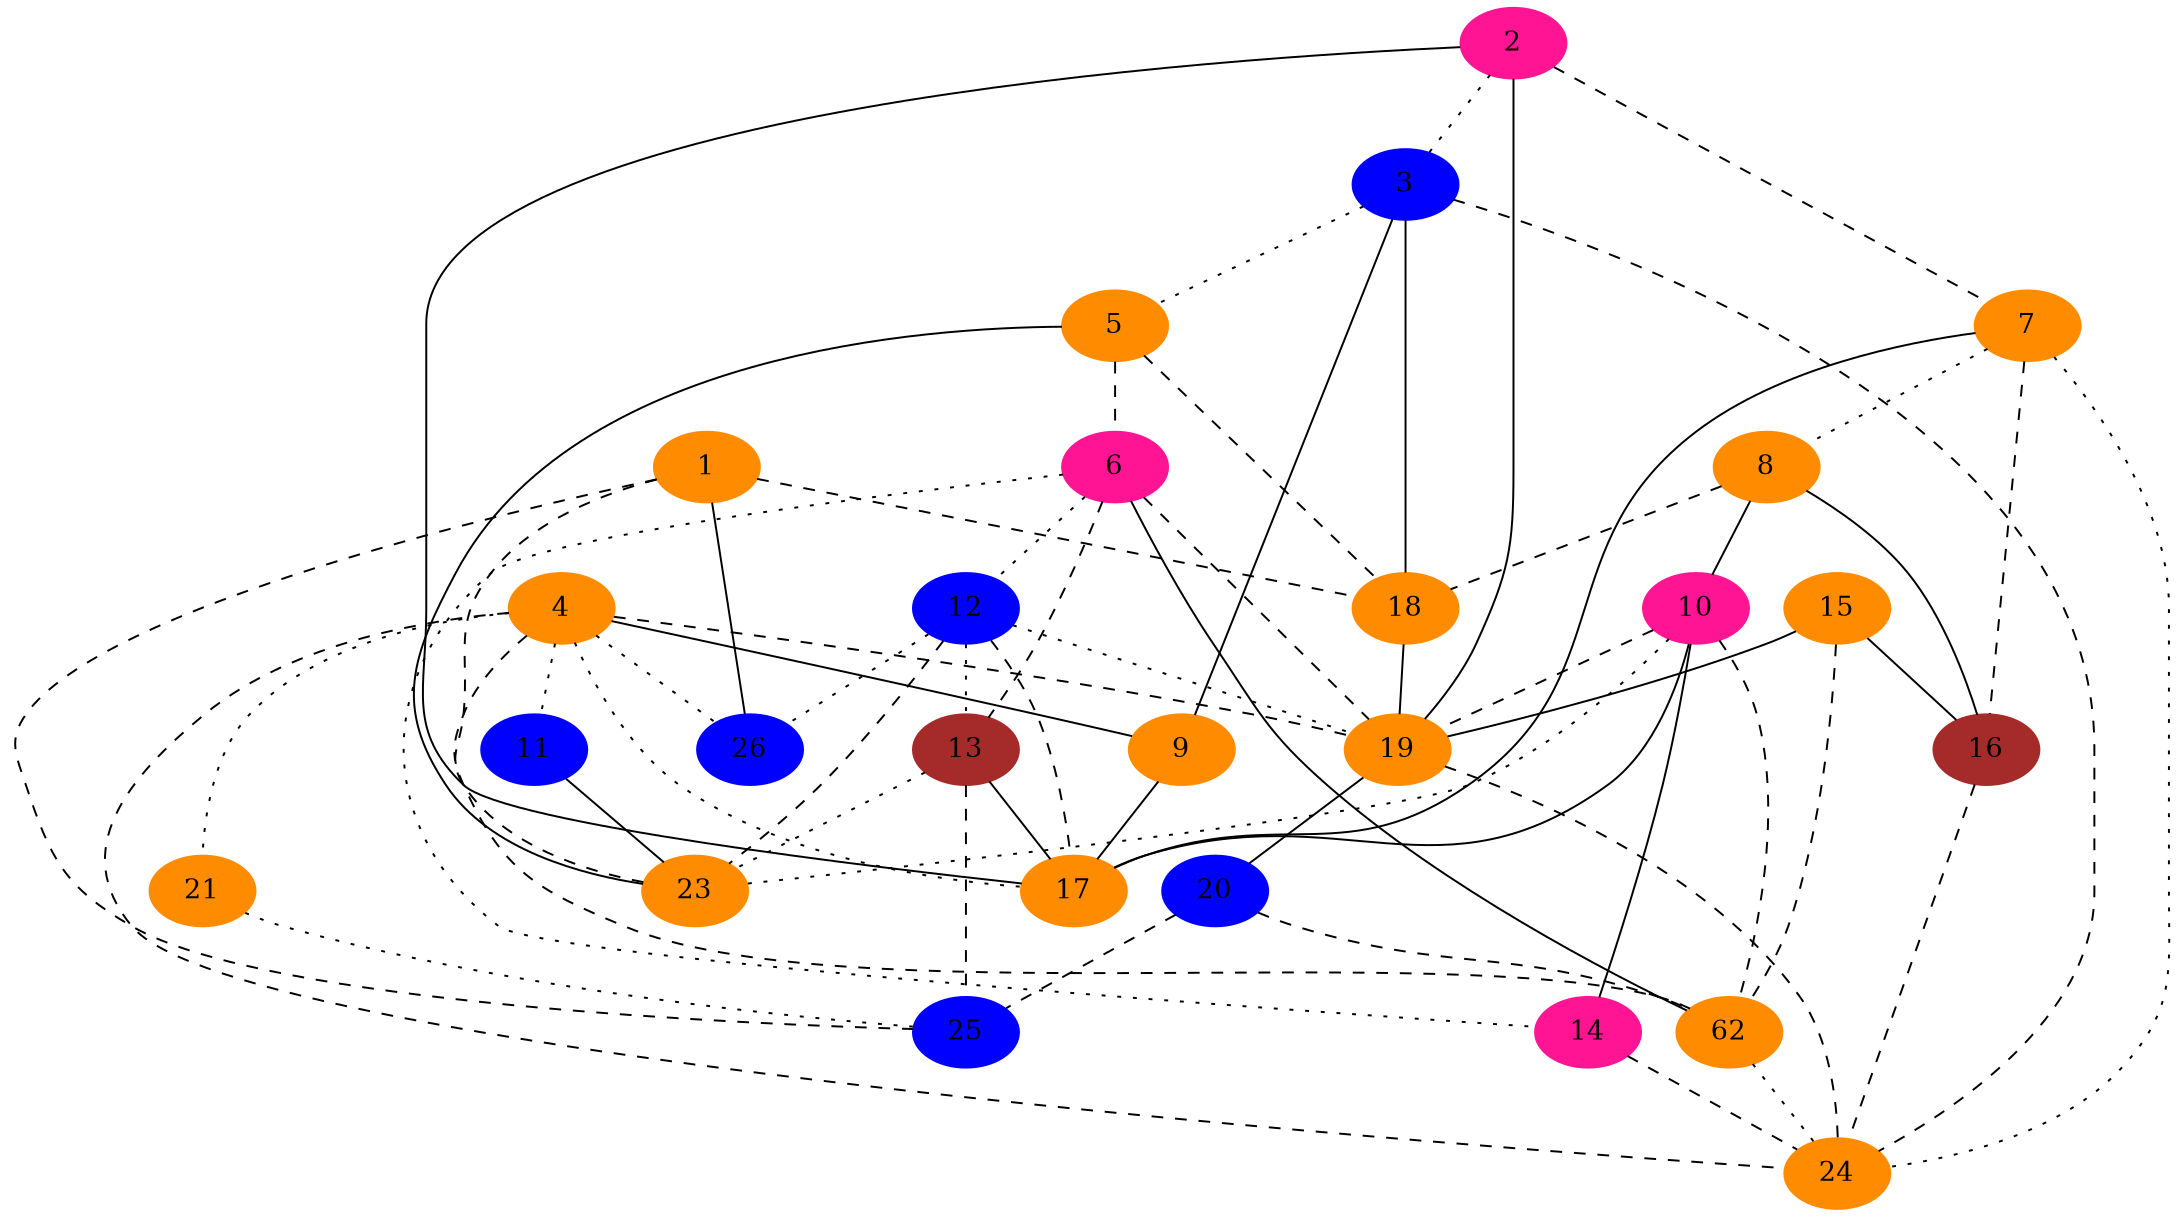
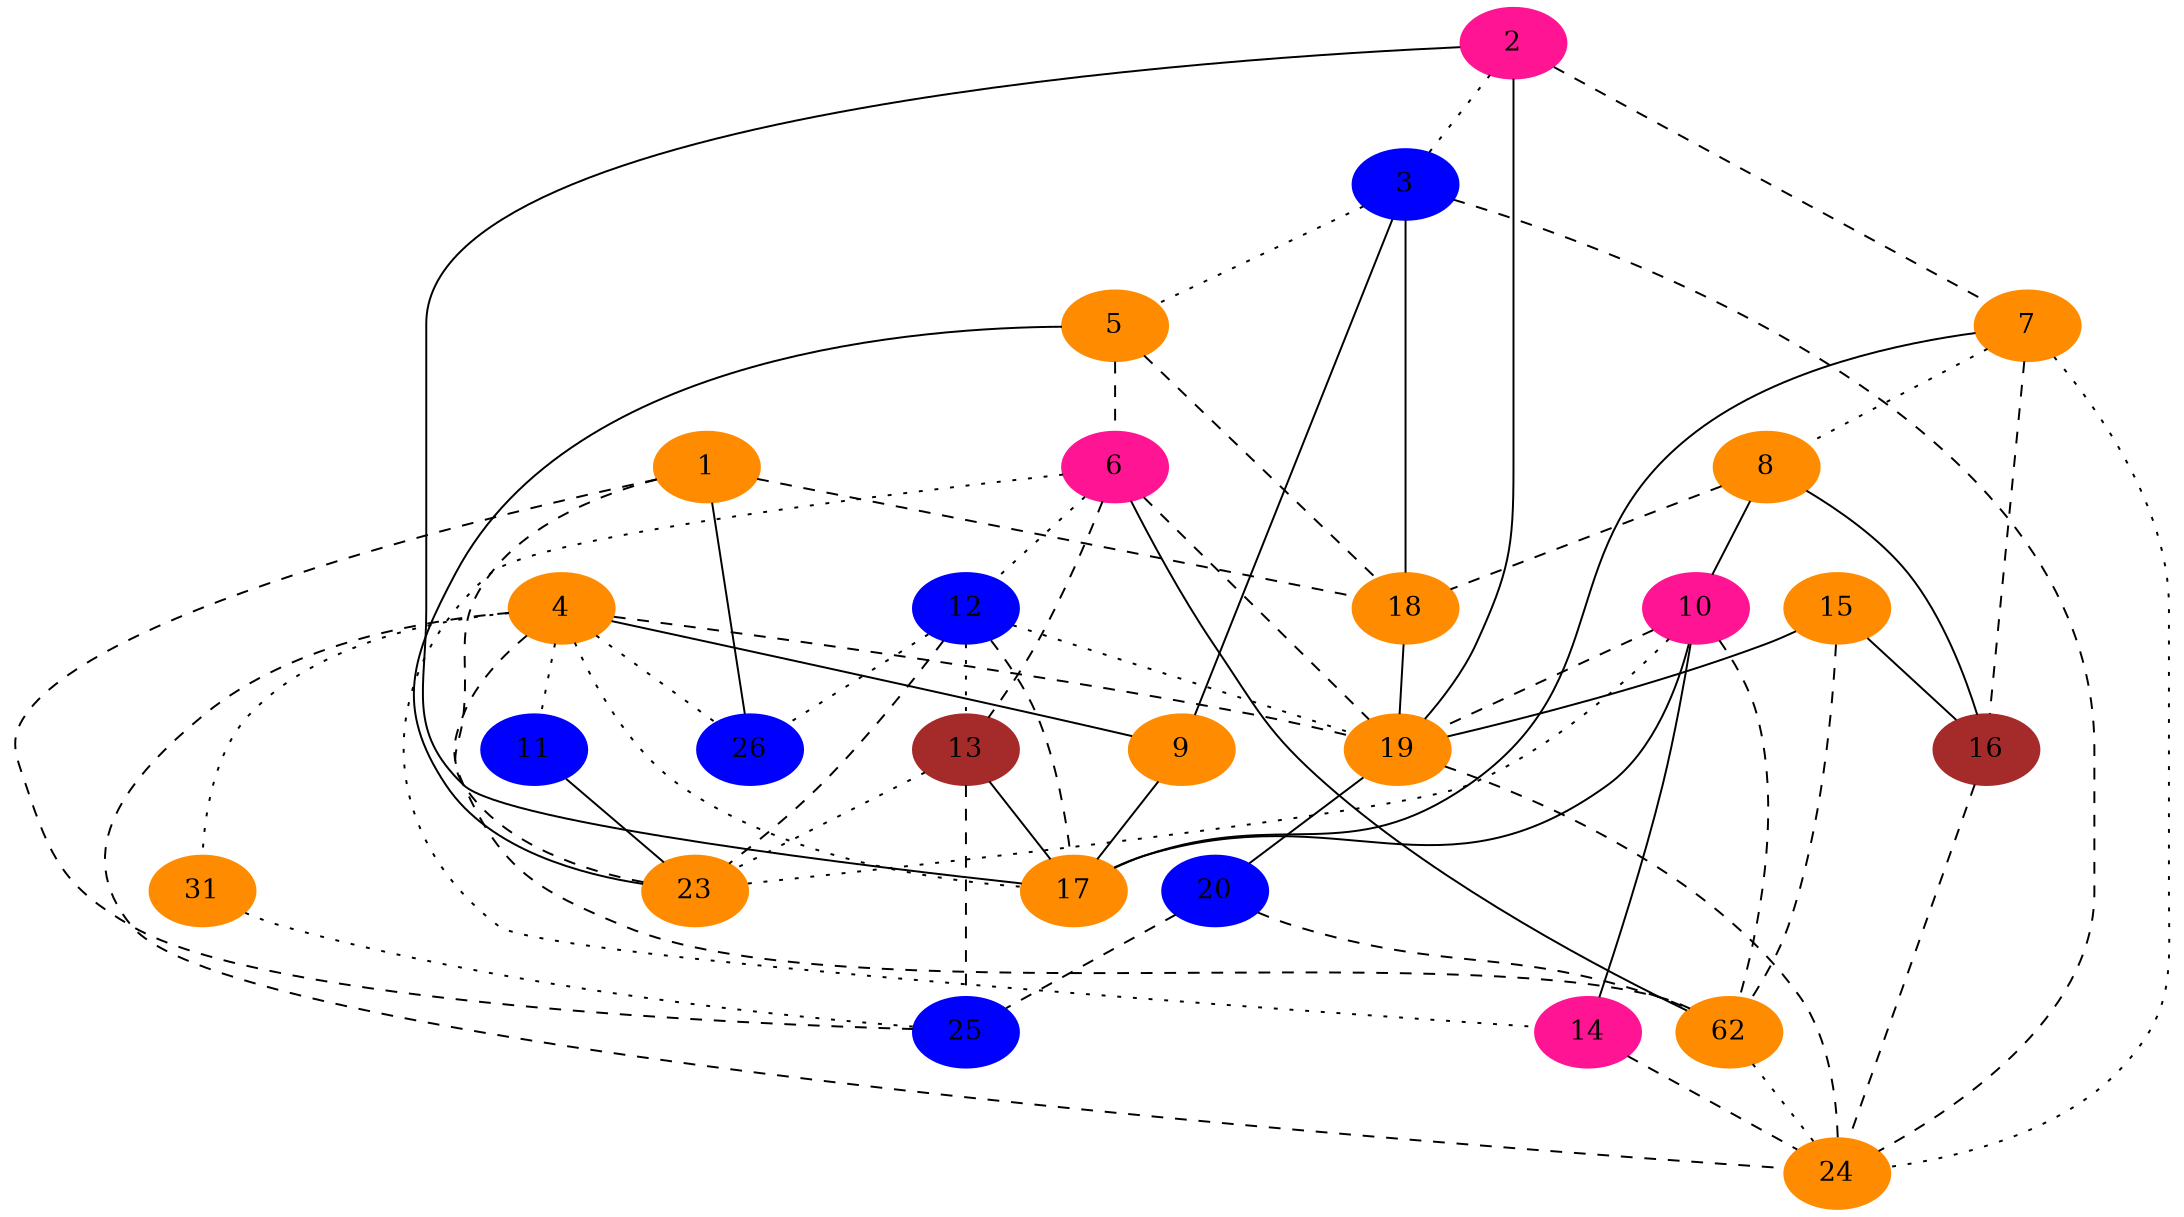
  graph {
    node [color=darkorange style=filled]
    edge [style=dashed weight=1.0]
    1
    18
    23
    25 [color=blue]
    26 [color=blue]
    19
    2 [color=deeppink]
    3 [color=blue]
    7
    17
    5
    9
    24
    8
    16 [color=brown]
    20 [color=blue]
    6 [color=deeppink]
    4
    11 [color=blue]
-   21
+   21 [label=31]
    n21 [label=62]
    12 [color=blue]
    13 [color=brown]
    14 [color=deeppink]
    10 [color=deeppink]
    15
    1 -- 18
    1 -- 23
    1 -- 25
    1 -- 26 [style=solid]
    18 -- 19 [style=solid]
    19 -- 24 [weight=2.0]
    19 -- 20 [style=solid weight=2.0]
    2 -- 19 [style=solid]
    2 -- 3 [style=dotted]
    2 -- 7 [weight=2.0]
    2 -- 17 [style=solid]
    3 -- 18 [style=solid weight=2.0]
    3 -- 5 [style=dotted]
    3 -- 9 [style=solid]
    3 -- 24
    7 -- 17 [style=solid]
    7 -- 24 [style=dotted weight=2.0]
    7 -- 8 [style=dotted]
    7 -- 16
    5 -- 18
    5 -- 23 [style=solid]
    5 -- 6 [weight=2.0]
    9 -- 17 [style=solid]
    8 -- 18
    8 -- 16 [style=solid]
    8 -- 10 [style=solid]
    16 -- 24
    20 -- 25
    20 -- n21
    6 -- 19 [weight=2.0]
    6 -- n21 [style=solid]
    6 -- 12 [style=dotted]
    6 -- 13
    6 -- 14 [style=dotted]
    4 -- 26 [style=dotted]
    4 -- 19
    4 -- 17 [style=dotted]
    4 -- 9 [style=solid]
    4 -- 24
    4 -- 11 [style=dotted]
    4 -- 21 [style=dotted]
    4 -- n21
    11 -- 23 [style=solid]
    21 -- 25 [style=dotted]
    n21 -- 24 [style=dotted]
    12 -- 23
    12 -- 26 [style=dotted]
    12 -- 19 [style=dotted weight=2.0]
    12 -- 17
    12 -- 13 [style=dotted]
    13 -- 23 [style=dotted]
    13 -- 25 [weight=3.0]
    13 -- 17 [style=solid weight=2.0]
    14 -- 24 [weight=2.0]
    10 -- 23 [style=dotted]
    10 -- 19
    10 -- 17 [style=solid]
    10 -- n21
    10 -- 14 [style=solid]
    15 -- 19 [style=solid]
    15 -- 16 [style=solid]
    15 -- n21
  }
